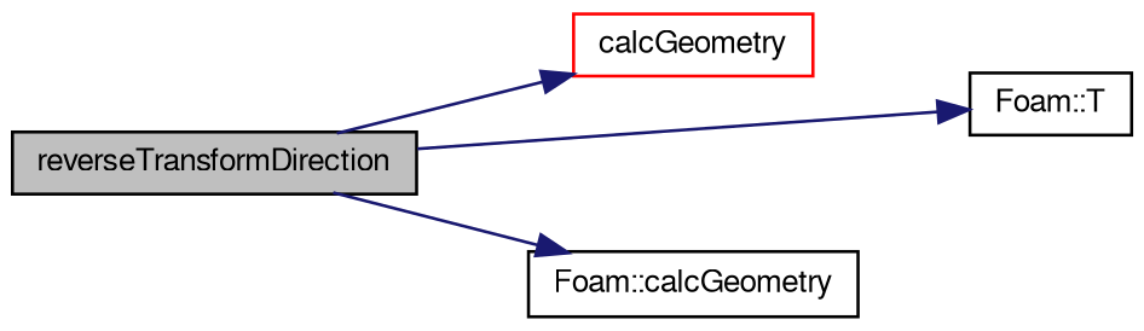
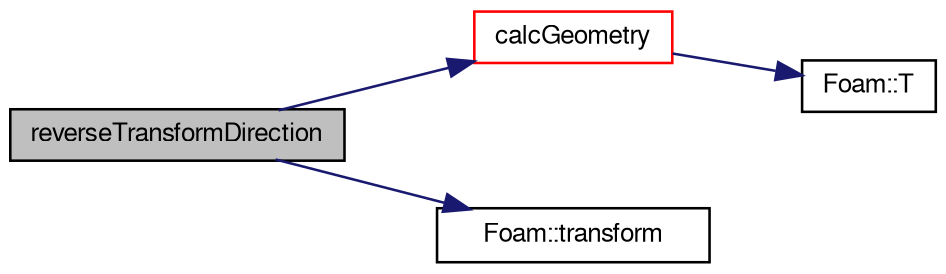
  digraph {
    rankdir=LR
    node [color=black fontname=FreeSans fontsize=10 shape=record]
    edge [color=midnightblue fontname=FreeSans fontsize=10 labelfontname=FreeSans labelfontsize=10 style=solid]
    n1 [fillcolor=grey75 fontcolor=black height=0.2 label=reverseTransformDirection style=filled width=0.4]
    n2 [color=red height=0.2 label=calcGeometry width=0.4]
    n3 [height=0.2 label="Foam::T" width=0.4]
-   n4 [height=0.2 label="Foam::calcGeometry" width=0.4]
+   n4 [height=0.2 label="Foam::transform" width=0.4]
    n1 -> n2
-   n1 -> n3
+   n2 -> n3
    n1 -> n4
  }
